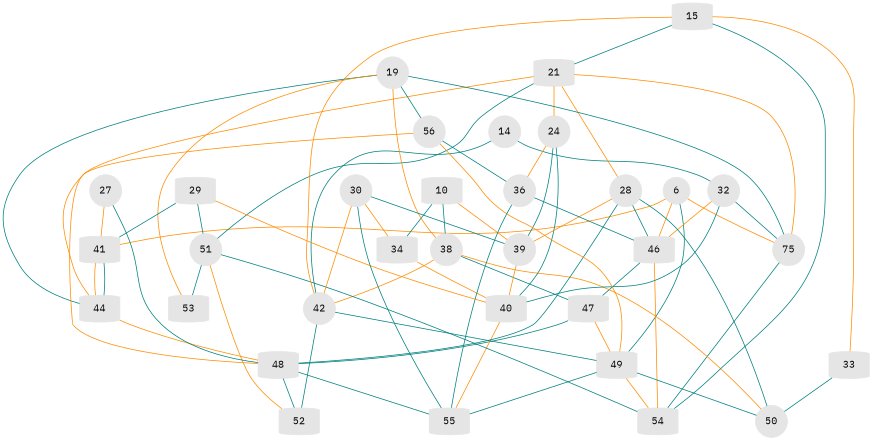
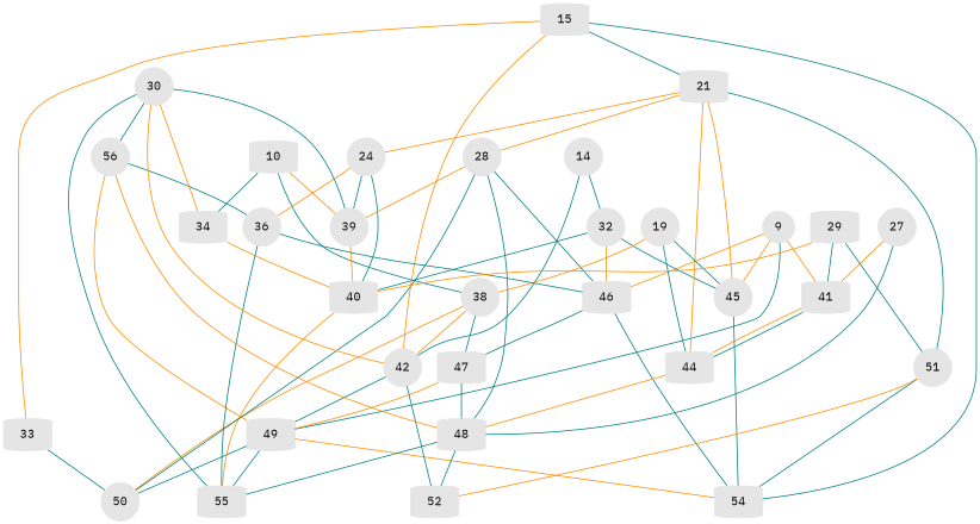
  graph {
    fontname="IBM Plex Mono"
    node [color=gray90 fontname="IBM Plex Mono" shape=cylinder style=filled]
    edge [color=teal fontname="IBM Plex Mono"]
-   6 [shape=circle]
+   6 [shape=circle label=9]
    41
-   45 [shape=circle super="+4" label=75]
+   45 [shape=circle super="+4"]
    46 [super="+5+22"]
    49 [super="+43"]
    44
    54 [super="+9"]
    47
    50 [shape=circle super="+1"]
    55 [super="+7"]
    10
    34
    38 [shape=circle super="+20"]
    39 [shape=circle super="+37"]
    40 [super="+13+35"]
    42 [shape=circle super="+31"]
    32 [shape=circle super="+25"]
    14 [shape=circle]
    52
    21 [super="+12"]
    24 [shape=circle]
    28 [shape=circle]
    51 [shape=circle]
    15
    33
    19 [shape=circle]
    n27 [label=56 shape=circle]
-   53
    36 [shape=circle super="+11"]
    48 [super="+23"]
    27 [shape=circle]
    29
    30 [shape=circle super="+17"]
    6 -- 41 [color=darkorange]
    6 -- 45 [color=darkorange]
    6 -- 46 [color=darkorange]
    6 -- 49
    41 -- 44 [color=darkorange]
    41 -- 44
    45 -- 54
-   46 -- 54 [color=darkorange]
+   46 -- 54
    46 -- 47
    49 -- 54 [color=darkorange]
    49 -- 50 [weight=2]
    49 -- 55 [weight=2]
    44 -- 48 [color=darkorange]
    47 -- 49 [color=darkorange]
    47 -- 48
    10 -- 34
    10 -- 38
    10 -- 39 [color=darkorange]
    34 -- 40 [color=darkorange]
    38 -- 47
    38 -- 50 [color=darkorange]
    38 -- 42 [color=darkorange]
    39 -- 40 [color=darkorange]
    40 -- 55 [color=darkorange]
    42 -- 49
    42 -- 52 [weight=2]
    32 -- 45
    32 -- 46 [color=darkorange weight=2]
    32 -- 40 [weight=3]
    14 -- 42
    14 -- 32
    21 -- 45 [color=darkorange]
    21 -- 44 [color=darkorange weight=2]
    21 -- 24 [color=darkorange]
    21 -- 28 [color=darkorange]
    21 -- 51
    24 -- 39
    24 -- 40
    24 -- 36 [color=darkorange weight=2]
    28 -- 46
    28 -- 50 [weight=2]
    28 -- 39 [color=darkorange]
    28 -- 48
    51 -- 54
    51 -- 52 [color=darkorange]
-   51 -- 53
    15 -- 54
    15 -- 42 [color=darkorange]
    15 -- 21
    15 -- 33 [color=darkorange]
    33 -- 50
    19 -- 45
    19 -- 44
    19 -- 38 [color=darkorange]
-   19 -- n27
-   19 -- 53 [color=darkorange]
+   30 -- n27
    n27 -- 49 [color=darkorange]
    n27 -- 36
    n27 -- 48 [color=darkorange]
    36 -- 46 [weight=2]
    36 -- 55
    48 -- 55
    48 -- 52
    27 -- 41 [color=darkorange]
    27 -- 48
    29 -- 41
    29 -- 40 [color=darkorange]
    29 -- 51
    30 -- 55 [weight=2]
    30 -- 34 [color=darkorange]
    30 -- 39 [weight=2]
    30 -- 42 [color=darkorange weight=2]
  }
